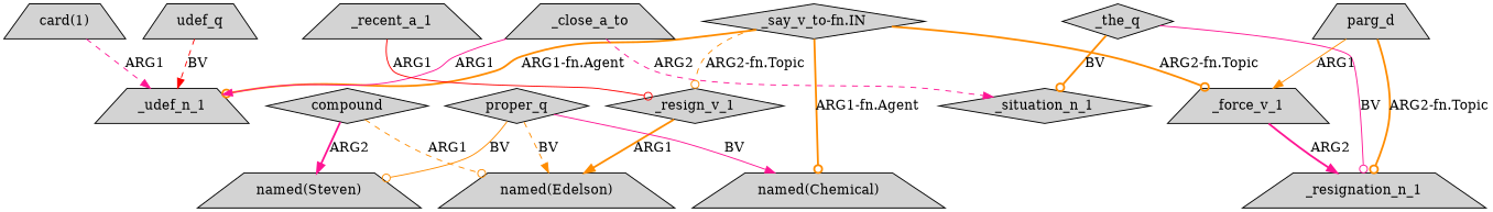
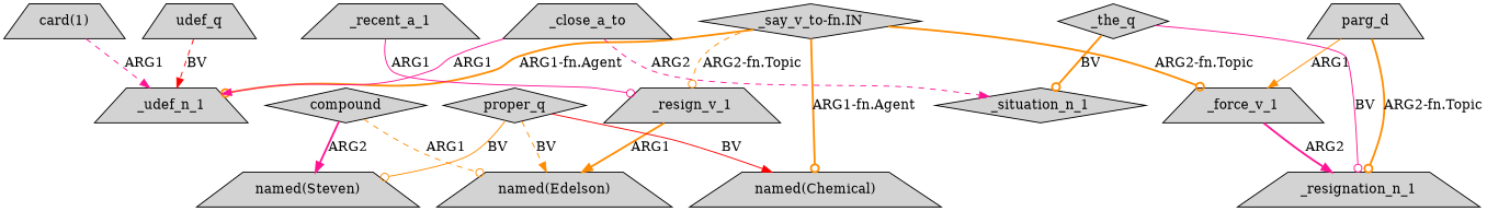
  digraph {
    node [shape=trapezium style=filled]
    edge [arrowhead=normal color=darkorange style=bold]
    n1 [label=_udef_n_1]
    "card(1)"
    compound [shape=diamond]
    "named(Edelson)"
    "named(Steven)"
    "_say_v_to-fn.IN" [shape=diamond]
-   _resign_v_1 [shape=diamond]
+   _resign_v_1
    _force_v_1
    "named(Chemical)"
    _resignation_n_1
    proper_q [shape=diamond]
    _the_q [shape=diamond]
    _situation_n_1 [shape=diamond]
    parg_d
    udef_q
    _close_a_to
    _recent_a_1
    "card(1)" -> n1 [color=deeppink label=ARG1 style=dashed]
    compound -> "named(Edelson)" [arrowhead=odot label=ARG1 style=dashed]
    compound -> "named(Steven)" [color=deeppink label=ARG2]
    "_say_v_to-fn.IN" -> n1 [arrowhead=odot label="ARG1-fn.Agent"]
    "_say_v_to-fn.IN" -> _resign_v_1 [arrowhead=odot label="ARG2-fn.Topic" style=dashed]
    "_say_v_to-fn.IN" -> _force_v_1 [arrowhead=odot label="ARG2-fn.Topic"]
    "_say_v_to-fn.IN" -> "named(Chemical)" [arrowhead=odot label="ARG1-fn.Agent"]
    _resign_v_1 -> "named(Edelson)" [label=ARG1]
    _force_v_1 -> _resignation_n_1 [color=deeppink label=ARG2]
    proper_q -> "named(Edelson)" [label=BV style=dashed]
    proper_q -> "named(Steven)" [arrowhead=odot label=BV style=solid]
-   proper_q -> "named(Chemical)" [color=deeppink label=BV style=solid]
+   proper_q -> "named(Chemical)" [color=red label=BV style=solid]
    _the_q -> _resignation_n_1 [arrowhead=odot color=deeppink label=BV style=solid]
    _the_q -> _situation_n_1 [arrowhead=odot label=BV]
    parg_d -> _force_v_1 [label=ARG1 style=solid]
    parg_d -> _resignation_n_1 [arrowhead=odot label="ARG2-fn.Topic"]
    udef_q -> n1 [color=red label=BV style=dashed]
    _close_a_to -> n1 [color=deeppink label=ARG1 style=solid]
    _close_a_to -> _situation_n_1 [color=deeppink label=ARG2 style=dashed]
-   _recent_a_1 -> _resign_v_1 [arrowhead=odot color=red label=ARG1 style=solid]
+   _recent_a_1 -> _resign_v_1 [arrowhead=odot color=deeppink label=ARG1 style=solid]
  }
